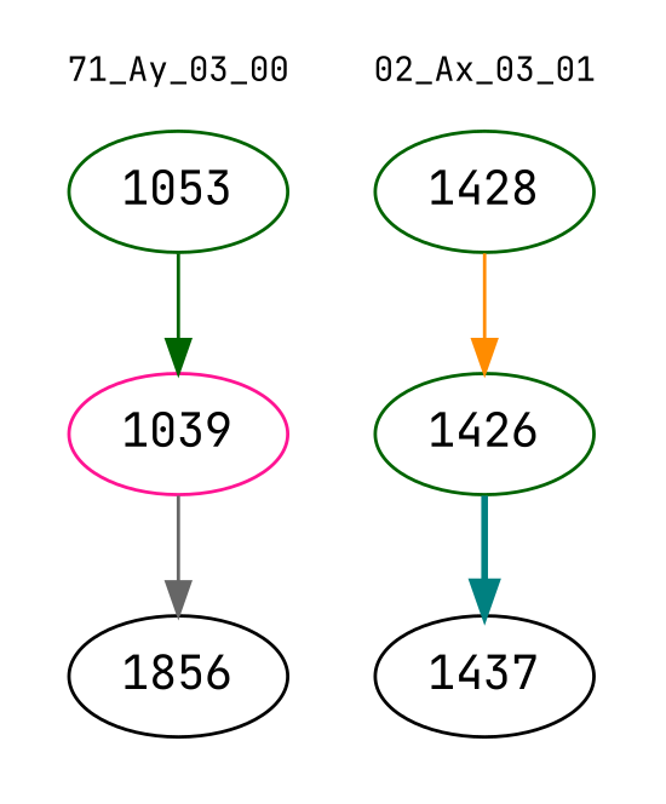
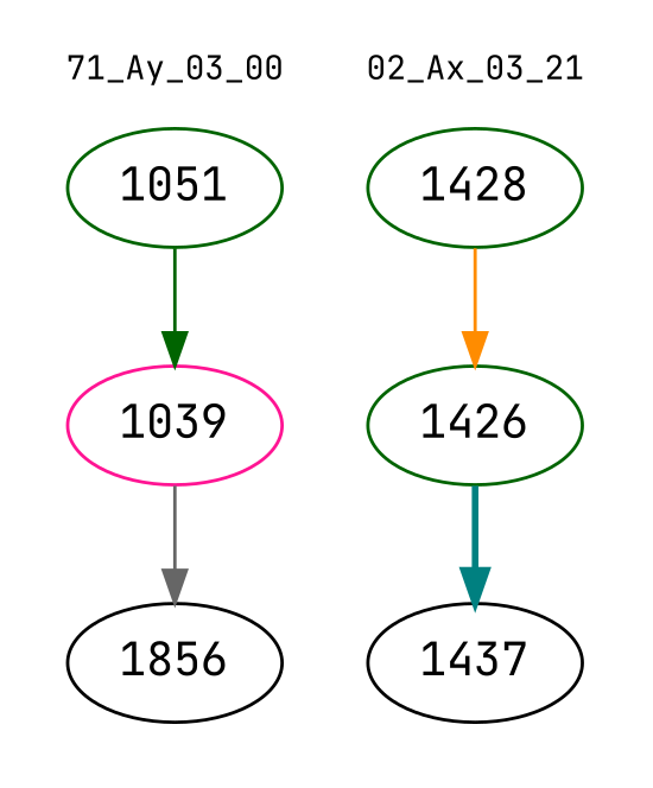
  digraph {
    fontname="JetBrains Mono"
    node [color=darkgreen fontname="JetBrains Mono"]
    edge [fontname="JetBrains Mono" style=solid]
-   n1 [label=1053]
+   n1 [label=1051]
    n2 [color=deeppink label=1039]
    n3 [color=black label=1856]
    n4 [label=1428]
    n5 [label=1426]
    n6 [color=black label=1437]
    subgraph cluster_1 {
      color=white
      fontsize=10
      label="71_Ay_03_00"
      n1
      n2
      n3
    }
    subgraph cluster_2 {
      color=white
      fontsize=10
-     label="02_Ax_03_01"
+     label="02_Ax_03_21"
      n4
      n5
      n6
    }
    n1 -> n2 [color=darkgreen]
    n2 -> n3 [color=gray40]
    n4 -> n5 [color=darkorange]
    n5 -> n6 [color=teal style=bold]
  }
